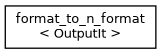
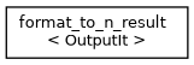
  digraph {
    rankdir=LR
-   n1 [color=black fillcolor=white fontname=Helvetica fontsize=10 height=0.2 label="format_to_n_format\l\< OutputIt \>" shape=record style=filled width=0.4]
+   n1 [color=black fillcolor=white fontname=Helvetica fontsize=10 height=0.2 label="format_to_n_result\l\< OutputIt \>" shape=record style=filled width=0.4]
  }
